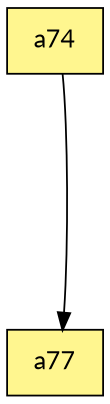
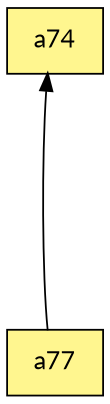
  digraph {
    rankdir=BT
    ranksep=2.0
    fontname=Lato
    node [fillcolor=khaki1 shape=record style=filled fontname=Lato]
    n1 [label="{a77}"]
    n2 [label="{a74}"]
-   n2 -> n1 [fontname=Lato]
+   n1 -> n2 [fontname=Lato]
  }
